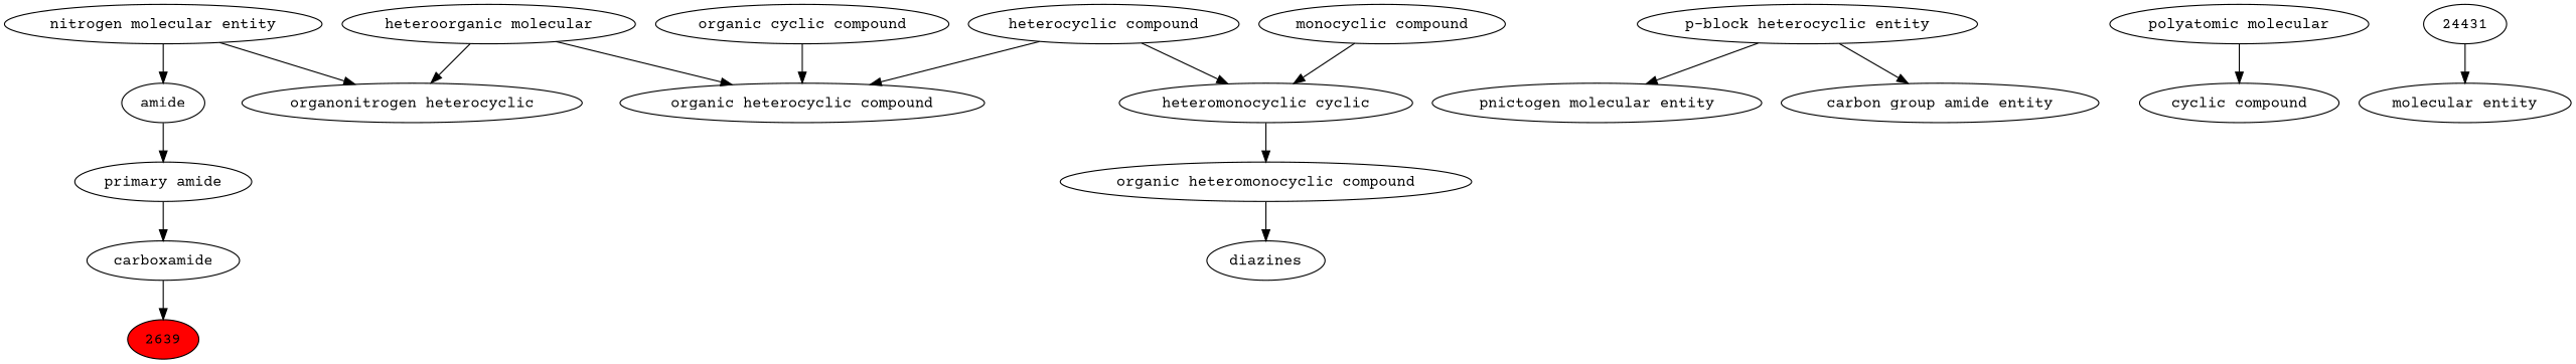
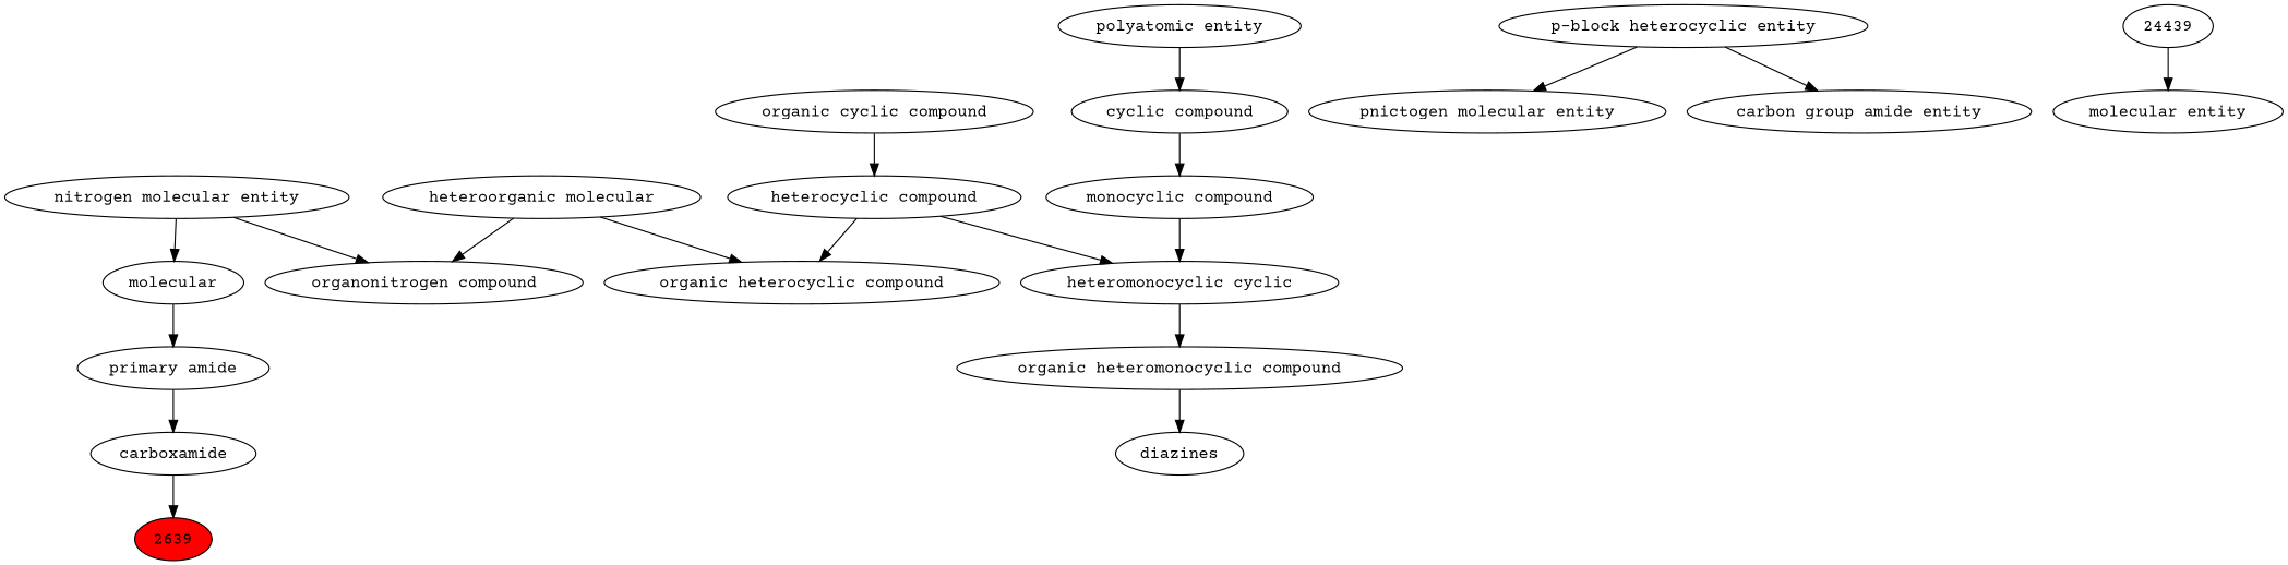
  digraph {
    fontname="Courier Prime"
    node [fontname="Courier Prime"]
    edge [fontname="Courier Prime"]
    n1 [fillcolor=red label=2639 style=filled]
    n2 [label=carboxamide]
    n3 [label="primary amide"]
    n4 [label=diazines]
-   n5 [label=amide]
+   n5 [label=molecular]
    n6 [label="organic heteromonocyclic compound"]
    n7 [label="nitrogen molecular entity"]
-   n8 [label="organonitrogen heterocyclic"]
+   n8 [label="organonitrogen compound"]
    n9 [label="heteromonocyclic cyclic"]
    n10 [label="organic heterocyclic compound"]
    n11 [label="pnictogen molecular entity"]
    n12 [label="heterocyclic compound"]
    n13 [label="monocyclic compound"]
    n14 [label="heteroorganic molecular"]
    n15 [label="organic cyclic compound"]
    n16 [label="p-block heterocyclic entity"]
    n17 [label="carbon group amide entity"]
    n18 [label="cyclic compound"]
-   n19 [label="polyatomic molecular"]
+   n19 [label="polyatomic entity"]
    n20 [label="molecular entity"]
-   n21 [label=24431]
+   n21 [label=24439]
    n2 -> n1
    n3 -> n2
    n5 -> n3
    n6 -> n4
    n7 -> n5
    n7 -> n8
    n9 -> n6
    n12 -> n9
    n12 -> n10
    n13 -> n9
    n14 -> n8
    n14 -> n10
-   n15 -> n10
+   n15 -> n12
    n16 -> n11
    n16 -> n17
+   n18 -> n13
    n19 -> n18
    n21 -> n20
  }
